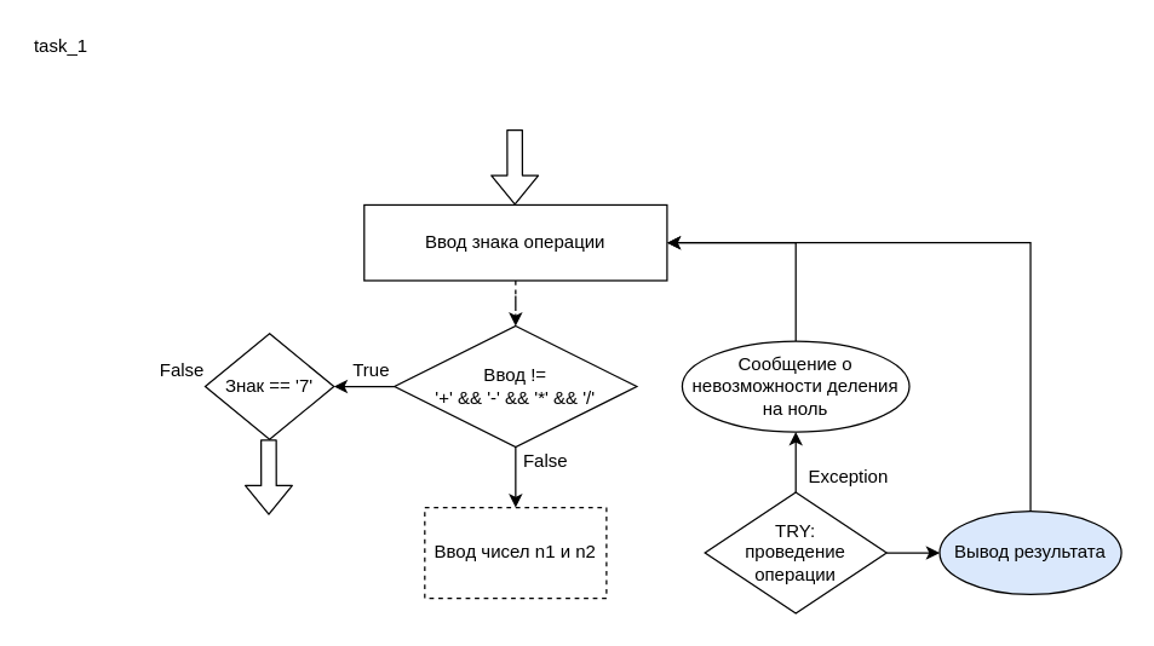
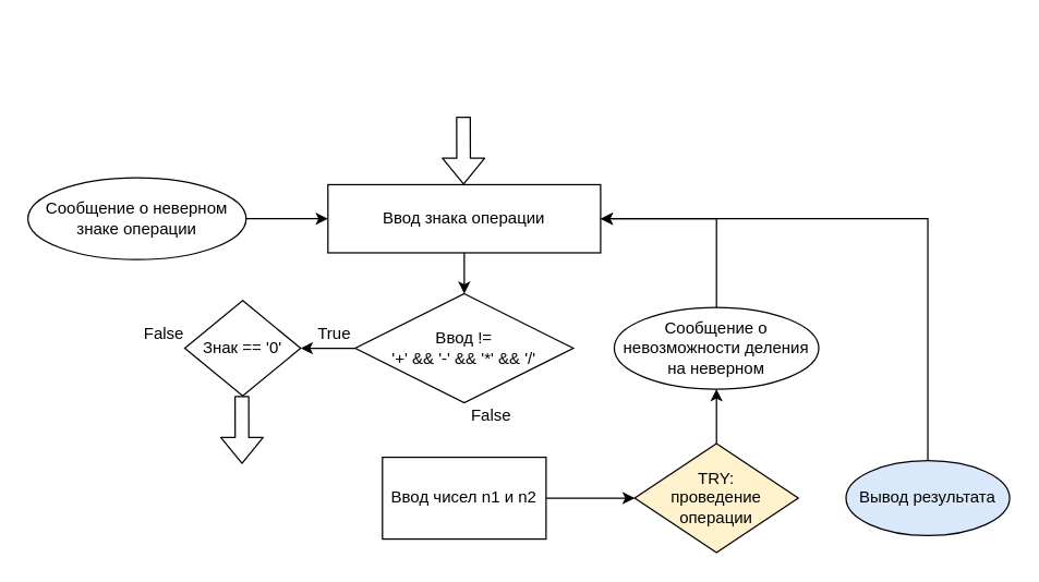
  <mxCell id="0" />
  <mxCell id="1" parent="0" />
- <mxCell id="2" value="" style="edgeStyle=orthogonalEdgeStyle;rounded=0;orthogonalLoop=1;jettySize=auto;html=1;entryX=0.5;entryY=0;entryDx=0;entryDy=0;dashed=1;" parent="1" source="3" target="20" edge="1"><mxGeometry relative="1" as="geometry"><mxPoint x="340" y="215" as="targetPoint" /></mxGeometry></mxCell>
+ <mxCell id="2" value="" style="edgeStyle=orthogonalEdgeStyle;rounded=0;orthogonalLoop=1;jettySize=auto;html=1;entryX=0.5;entryY=0;entryDx=0;entryDy=0;" parent="1" source="3" target="20" edge="1"><mxGeometry relative="1" as="geometry"><mxPoint x="340" y="215" as="targetPoint" /></mxGeometry></mxCell>
  <mxCell id="3" value="Ввод знака операции" style="rounded=0;whiteSpace=wrap;html=1;" parent="1" vertex="1"><mxGeometry x="240" y="135" width="200" height="50" as="geometry" /></mxCell>
- <mxCell id="4" value="Знак == '7'" style="rhombus;whiteSpace=wrap;html=1;rounded=0;" parent="1" vertex="1"><mxGeometry x="135" y="220" width="85" height="70" as="geometry" /></mxCell>
+ <mxCell id="4" value="Знак == '0'" style="rhombus;whiteSpace=wrap;html=1;rounded=0;" parent="1" vertex="1"><mxGeometry x="135" y="220" width="85" height="70" as="geometry" /></mxCell>
+ <mxCell id="5" style="edgeStyle=orthogonalEdgeStyle;rounded=0;orthogonalLoop=1;jettySize=auto;html=1;exitX=1;exitY=0.5;exitDx=0;exitDy=0;entryX=0;entryY=0.5;entryDx=0;entryDy=0;" parent="1" source="6" target="3" edge="1"><mxGeometry relative="1" as="geometry" /></mxCell>
+ <mxCell id="6" value="Сообщение о неверном знаке операции" style="ellipse;whiteSpace=wrap;html=1;rounded=0;" parent="1" vertex="1"><mxGeometry x="20" y="130" width="160" height="60" as="geometry" /></mxCell>
  <mxCell id="7" value="False" style="text;html=1;strokeColor=none;fillColor=none;align=center;verticalAlign=middle;whiteSpace=wrap;rounded=0;" parent="1" vertex="1"><mxGeometry x="100" y="235" width="40" height="20" as="geometry" /></mxCell>
- <mxCell id="9" value="Ввод чисел n1 и n2" style="rounded=0;whiteSpace=wrap;html=1;dashed=1;" parent="1" vertex="1"><mxGeometry x="280" y="335" width="120" height="60" as="geometry" /></mxCell>
+ <mxCell id="8" value="" style="edgeStyle=orthogonalEdgeStyle;rounded=0;orthogonalLoop=1;jettySize=auto;html=1;" parent="1" source="9" target="12" edge="1"><mxGeometry relative="1" as="geometry" /></mxCell>
+ <mxCell id="9" value="Ввод чисел n1 и n2" style="rounded=0;whiteSpace=wrap;html=1;" parent="1" vertex="1"><mxGeometry x="280" y="335" width="120" height="60" as="geometry" /></mxCell>
  <mxCell id="10" value="" style="edgeStyle=orthogonalEdgeStyle;rounded=0;orthogonalLoop=1;jettySize=auto;html=1;" parent="1" source="12" target="14" edge="1"><mxGeometry relative="1" as="geometry" /></mxCell>
- <mxCell id="11" value="" style="edgeStyle=orthogonalEdgeStyle;rounded=0;orthogonalLoop=1;jettySize=auto;html=1;" parent="1" source="12" target="17" edge="1"><mxGeometry relative="1" as="geometry" /></mxCell>
- <mxCell id="12" value="TRY:&lt;br&gt;проведение&lt;br&gt;операции" style="rhombus;whiteSpace=wrap;html=1;rounded=0;" parent="1" vertex="1"><mxGeometry x="465" y="325" width="120" height="80" as="geometry" /></mxCell>
+ <mxCell id="12" value="TRY:&lt;br&gt;проведение&lt;br&gt;операции" style="rhombus;whiteSpace=wrap;html=1;rounded=0;fillColor=#fff2cc;" parent="1" vertex="1"><mxGeometry x="465" y="325" width="120" height="80" as="geometry" /></mxCell>
  <mxCell id="13" style="edgeStyle=orthogonalEdgeStyle;rounded=0;orthogonalLoop=1;jettySize=auto;html=1;exitX=0.5;exitY=0;exitDx=0;exitDy=0;entryX=1;entryY=0.5;entryDx=0;entryDy=0;" parent="1" source="14" target="3" edge="1"><mxGeometry relative="1" as="geometry" /></mxCell>
- <mxCell id="14" value="Сообщение о невозможности деления на ноль" style="ellipse;whiteSpace=wrap;html=1;rounded=0;" parent="1" vertex="1"><mxGeometry x="450" y="225" width="150" height="60" as="geometry" /></mxCell>
- <mxCell id="15" value="Exception" style="text;html=1;strokeColor=none;fillColor=none;align=center;verticalAlign=middle;whiteSpace=wrap;rounded=0;" parent="1" vertex="1"><mxGeometry x="540" y="305" width="40" height="20" as="geometry" /></mxCell>
+ <mxCell id="14" value="Сообщение о невозможности деления на неверном" style="ellipse;whiteSpace=wrap;html=1;rounded=0;" parent="1" vertex="1"><mxGeometry x="450" y="225" width="150" height="60" as="geometry" /></mxCell>
  <mxCell id="16" style="edgeStyle=orthogonalEdgeStyle;rounded=0;orthogonalLoop=1;jettySize=auto;html=1;exitX=0.5;exitY=0;exitDx=0;exitDy=0;entryX=1;entryY=0.5;entryDx=0;entryDy=0;" parent="1" source="17" target="3" edge="1"><mxGeometry relative="1" as="geometry" /></mxCell>
  <mxCell id="17" value="Вывод результата" style="ellipse;whiteSpace=wrap;html=1;rounded=0;fillColor=#dae8fc;" parent="1" vertex="1"><mxGeometry x="620" y="337.5" width="120" height="55" as="geometry" /></mxCell>
- <mxCell id="18" style="edgeStyle=orthogonalEdgeStyle;rounded=0;orthogonalLoop=1;jettySize=auto;html=1;exitX=0.5;exitY=1;exitDx=0;exitDy=0;entryX=0.5;entryY=0;entryDx=0;entryDy=0;" parent="1" source="20" target="9" edge="1"><mxGeometry relative="1" as="geometry" /></mxCell>
  <mxCell id="19" style="edgeStyle=orthogonalEdgeStyle;rounded=0;orthogonalLoop=1;jettySize=auto;html=1;exitX=0;exitY=0.5;exitDx=0;exitDy=0;entryX=1;entryY=0.5;entryDx=0;entryDy=0;" parent="1" source="20" target="4" edge="1"><mxGeometry relative="1" as="geometry" /></mxCell>
  <mxCell id="20" value="Ввод !=&lt;br&gt;'+' &amp;amp;&amp;amp; '-' &amp;amp;&amp;amp; '*' &amp;amp;&amp;amp; '/'" style="rhombus;whiteSpace=wrap;html=1;" parent="1" vertex="1"><mxGeometry x="260" y="215" width="160" height="80" as="geometry" /></mxCell>
  <mxCell id="21" value="True" style="text;html=1;strokeColor=none;fillColor=none;align=center;verticalAlign=middle;whiteSpace=wrap;rounded=0;" parent="1" vertex="1"><mxGeometry x="225" y="235" width="40" height="20" as="geometry" /></mxCell>
  <mxCell id="22" value="False" style="text;html=1;strokeColor=none;fillColor=none;align=center;verticalAlign=middle;whiteSpace=wrap;rounded=0;" parent="1" vertex="1"><mxGeometry x="340" y="295" width="40" height="20" as="geometry" /></mxCell>
  <mxCell id="23" value="" style="shape=flexArrow;endArrow=classic;html=1;" parent="1" edge="1"><mxGeometry width="50" height="50" relative="1" as="geometry"><mxPoint x="176.91" y="290" as="sourcePoint" /><mxPoint x="177" y="340" as="targetPoint" /></mxGeometry></mxCell>
  <mxCell id="24" value="" style="shape=flexArrow;endArrow=classic;html=1;" parent="1" edge="1"><mxGeometry width="50" height="50" relative="1" as="geometry"><mxPoint x="339.41" y="85" as="sourcePoint" /><mxPoint x="339.5" y="135" as="targetPoint" /></mxGeometry></mxCell>
- <mxCell id="25" value="task_1" style="text;html=1;strokeColor=none;fillColor=none;align=center;verticalAlign=middle;whiteSpace=wrap;rounded=0;" vertex="1" parent="1"><mxGeometry x="20" y="20" width="40" height="20" as="geometry" /></mxCell>
